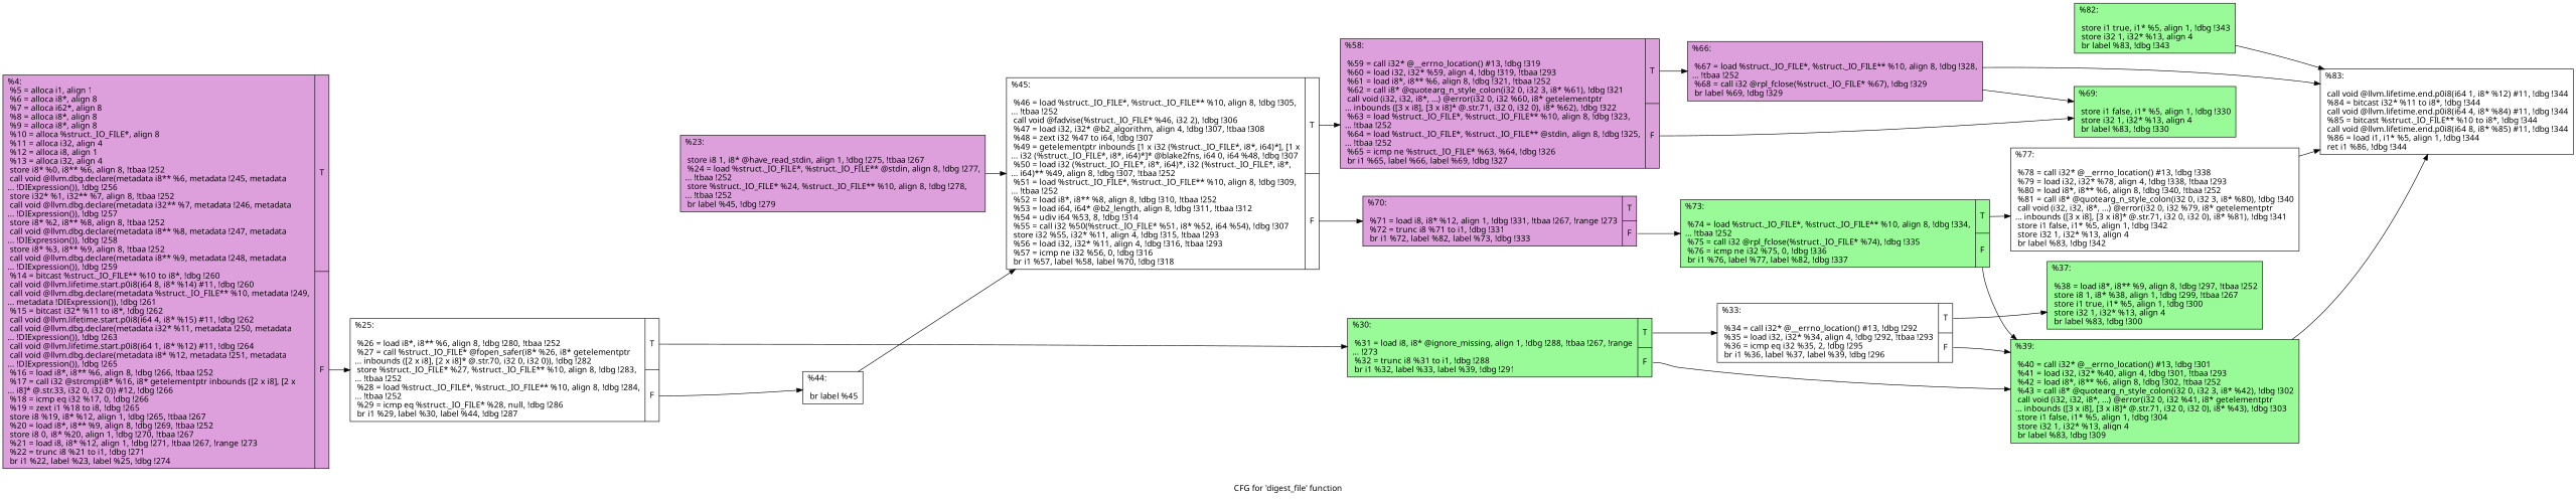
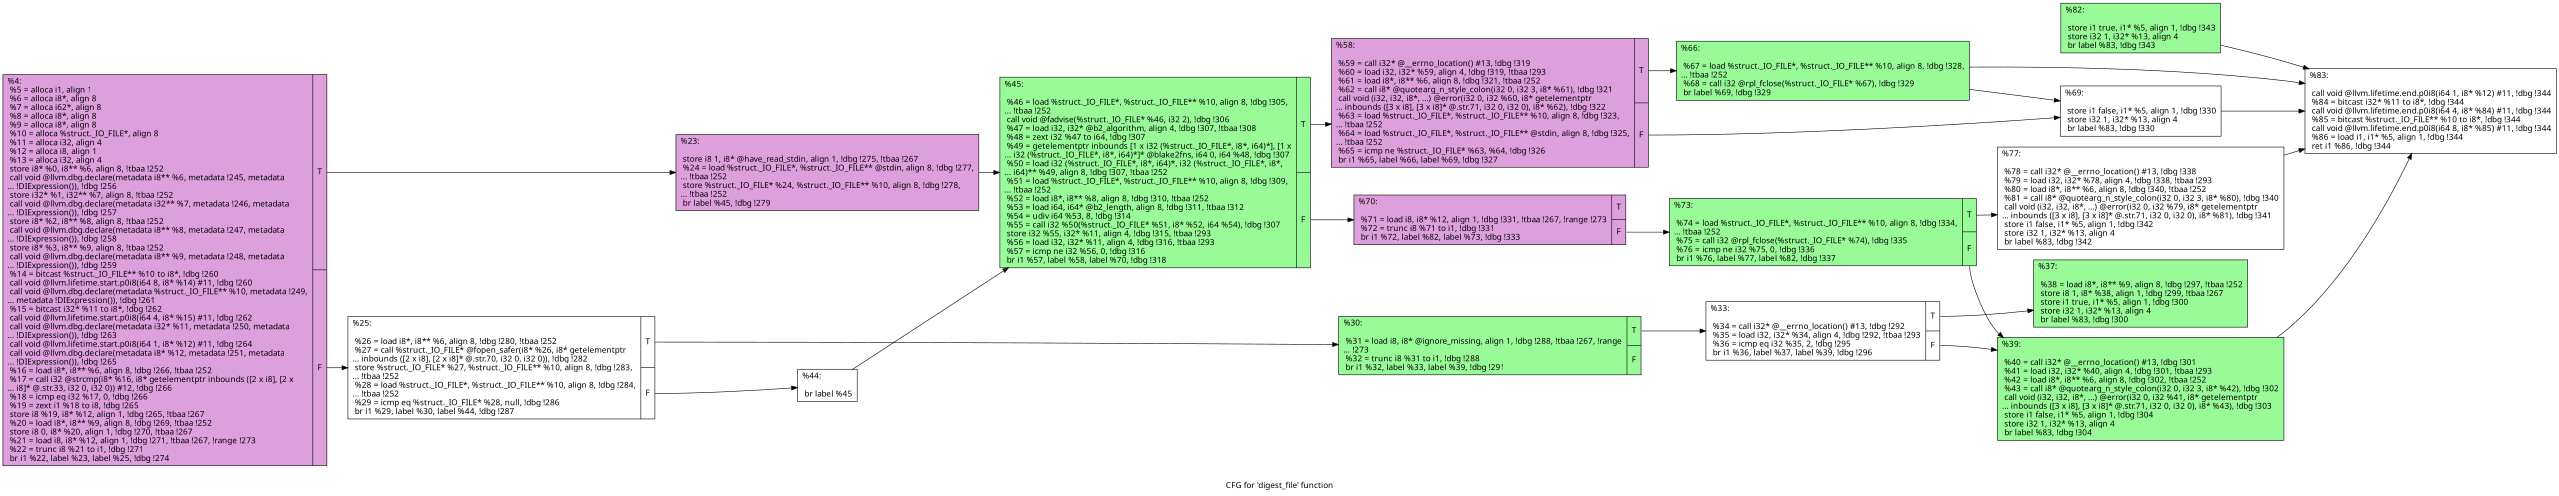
  digraph {
    fontname="Noto Sans"
    label="CFG for 'digest_file' function"
    rankdir=LR
    node [fillcolor=palegreen fontname="Noto Sans" shape=record style=filled]
    edge [fontname="Noto Sans"]
    n1 [fillcolor=plum label="{%4:\l  %5 = alloca i1, align 1\l  %6 = alloca i8*, align 8\l  %7 = alloca i62*, align 8\l  %8 = alloca i8*, align 8\l  %9 = alloca i8*, align 8\l  %10 = alloca %struct._IO_FILE*, align 8\l  %11 = alloca i32, align 4\l  %12 = alloca i8, align 1\l  %13 = alloca i32, align 4\l  store i8* %0, i8** %6, align 8, !tbaa !252\l  call void @llvm.dbg.declare(metadata i8** %6, metadata !245, metadata\l... !DIExpression()), !dbg !256\l  store i32* %1, i32** %7, align 8, !tbaa !252\l  call void @llvm.dbg.declare(metadata i32** %7, metadata !246, metadata\l... !DIExpression()), !dbg !257\l  store i8* %2, i8** %8, align 8, !tbaa !252\l  call void @llvm.dbg.declare(metadata i8** %8, metadata !247, metadata\l... !DIExpression()), !dbg !258\l  store i8* %3, i8** %9, align 8, !tbaa !252\l  call void @llvm.dbg.declare(metadata i8** %9, metadata !248, metadata\l... !DIExpression()), !dbg !259\l  %14 = bitcast %struct._IO_FILE** %10 to i8*, !dbg !260\l  call void @llvm.lifetime.start.p0i8(i64 8, i8* %14) #11, !dbg !260\l  call void @llvm.dbg.declare(metadata %struct._IO_FILE** %10, metadata !249,\l... metadata !DIExpression()), !dbg !261\l  %15 = bitcast i32* %11 to i8*, !dbg !262\l  call void @llvm.lifetime.start.p0i8(i64 4, i8* %15) #11, !dbg !262\l  call void @llvm.dbg.declare(metadata i32* %11, metadata !250, metadata\l... !DIExpression()), !dbg !263\l  call void @llvm.lifetime.start.p0i8(i64 1, i8* %12) #11, !dbg !264\l  call void @llvm.dbg.declare(metadata i8* %12, metadata !251, metadata\l... !DIExpression()), !dbg !265\l  %16 = load i8*, i8** %6, align 8, !dbg !266, !tbaa !252\l  %17 = call i32 @strcmp(i8* %16, i8* getelementptr inbounds ([2 x i8], [2 x\l... i8]* @.str.33, i32 0, i32 0)) #12, !dbg !266\l  %18 = icmp eq i32 %17, 0, !dbg !266\l  %19 = zext i1 %18 to i8, !dbg !265\l  store i8 %19, i8* %12, align 1, !dbg !265, !tbaa !267\l  %20 = load i8*, i8** %9, align 8, !dbg !269, !tbaa !252\l  store i8 0, i8* %20, align 1, !dbg !270, !tbaa !267\l  %21 = load i8, i8* %12, align 1, !dbg !271, !tbaa !267, !range !273\l  %22 = trunc i8 %21 to i1, !dbg !271\l  br i1 %22, label %23, label %25, !dbg !274\l|{<s0>T|<s1>F}}"]
    n2 [fillcolor=plum label="{%23:\l\l  store i8 1, i8* @have_read_stdin, align 1, !dbg !275, !tbaa !267\l  %24 = load %struct._IO_FILE*, %struct._IO_FILE** @stdin, align 8, !dbg !277,\l... !tbaa !252\l  store %struct._IO_FILE* %24, %struct._IO_FILE** %10, align 8, !dbg !278,\l... !tbaa !252\l  br label %45, !dbg !279\l}"]
    n3 [fillcolor=white label="{%25:\l\l  %26 = load i8*, i8** %6, align 8, !dbg !280, !tbaa !252\l  %27 = call %struct._IO_FILE* @fopen_safer(i8* %26, i8* getelementptr\l... inbounds ([2 x i8], [2 x i8]* @.str.70, i32 0, i32 0)), !dbg !282\l  store %struct._IO_FILE* %27, %struct._IO_FILE** %10, align 8, !dbg !283,\l... !tbaa !252\l  %28 = load %struct._IO_FILE*, %struct._IO_FILE** %10, align 8, !dbg !284,\l... !tbaa !252\l  %29 = icmp eq %struct._IO_FILE* %28, null, !dbg !286\l  br i1 %29, label %30, label %44, !dbg !287\l|{<s0>T|<s1>F}}"]
-   n4 [fillcolor=white label="{%45:\l\l  %46 = load %struct._IO_FILE*, %struct._IO_FILE** %10, align 8, !dbg !305,\l... !tbaa !252\l  call void @fadvise(%struct._IO_FILE* %46, i32 2), !dbg !306\l  %47 = load i32, i32* @b2_algorithm, align 4, !dbg !307, !tbaa !308\l  %48 = zext i32 %47 to i64, !dbg !307\l  %49 = getelementptr inbounds [1 x i32 (%struct._IO_FILE*, i8*, i64)*], [1 x\l... i32 (%struct._IO_FILE*, i8*, i64)*]* @blake2fns, i64 0, i64 %48, !dbg !307\l  %50 = load i32 (%struct._IO_FILE*, i8*, i64)*, i32 (%struct._IO_FILE*, i8*,\l... i64)** %49, align 8, !dbg !307, !tbaa !252\l  %51 = load %struct._IO_FILE*, %struct._IO_FILE** %10, align 8, !dbg !309,\l... !tbaa !252\l  %52 = load i8*, i8** %8, align 8, !dbg !310, !tbaa !252\l  %53 = load i64, i64* @b2_length, align 8, !dbg !311, !tbaa !312\l  %54 = udiv i64 %53, 8, !dbg !314\l  %55 = call i32 %50(%struct._IO_FILE* %51, i8* %52, i64 %54), !dbg !307\l  store i32 %55, i32* %11, align 4, !dbg !315, !tbaa !293\l  %56 = load i32, i32* %11, align 4, !dbg !316, !tbaa !293\l  %57 = icmp ne i32 %56, 0, !dbg !316\l  br i1 %57, label %58, label %70, !dbg !318\l|{<s0>T|<s1>F}}"]
+   n4 [label="{%45:\l\l  %46 = load %struct._IO_FILE*, %struct._IO_FILE** %10, align 8, !dbg !305,\l... !tbaa !252\l  call void @fadvise(%struct._IO_FILE* %46, i32 2), !dbg !306\l  %47 = load i32, i32* @b2_algorithm, align 4, !dbg !307, !tbaa !308\l  %48 = zext i32 %47 to i64, !dbg !307\l  %49 = getelementptr inbounds [1 x i32 (%struct._IO_FILE*, i8*, i64)*], [1 x\l... i32 (%struct._IO_FILE*, i8*, i64)*]* @blake2fns, i64 0, i64 %48, !dbg !307\l  %50 = load i32 (%struct._IO_FILE*, i8*, i64)*, i32 (%struct._IO_FILE*, i8*,\l... i64)** %49, align 8, !dbg !307, !tbaa !252\l  %51 = load %struct._IO_FILE*, %struct._IO_FILE** %10, align 8, !dbg !309,\l... !tbaa !252\l  %52 = load i8*, i8** %8, align 8, !dbg !310, !tbaa !252\l  %53 = load i64, i64* @b2_length, align 8, !dbg !311, !tbaa !312\l  %54 = udiv i64 %53, 8, !dbg !314\l  %55 = call i32 %50(%struct._IO_FILE* %51, i8* %52, i64 %54), !dbg !307\l  store i32 %55, i32* %11, align 4, !dbg !315, !tbaa !293\l  %56 = load i32, i32* %11, align 4, !dbg !316, !tbaa !293\l  %57 = icmp ne i32 %56, 0, !dbg !316\l  br i1 %57, label %58, label %70, !dbg !318\l|{<s0>T|<s1>F}}"]
    n5 [label="{%30:\l\l  %31 = load i8, i8* @ignore_missing, align 1, !dbg !288, !tbaa !267, !range\l... !273\l  %32 = trunc i8 %31 to i1, !dbg !288\l  br i1 %32, label %33, label %39, !dbg !291\l|{<s0>T|<s1>F}}"]
    n6 [fillcolor=white label="{%44:\l\l  br label %45\l}"]
    n7 [fillcolor=plum label="{%58:\l\l  %59 = call i32* @__errno_location() #13, !dbg !319\l  %60 = load i32, i32* %59, align 4, !dbg !319, !tbaa !293\l  %61 = load i8*, i8** %6, align 8, !dbg !321, !tbaa !252\l  %62 = call i8* @quotearg_n_style_colon(i32 0, i32 3, i8* %61), !dbg !321\l  call void (i32, i32, i8*, ...) @error(i32 0, i32 %60, i8* getelementptr\l... inbounds ([3 x i8], [3 x i8]* @.str.71, i32 0, i32 0), i8* %62), !dbg !322\l  %63 = load %struct._IO_FILE*, %struct._IO_FILE** %10, align 8, !dbg !323,\l... !tbaa !252\l  %64 = load %struct._IO_FILE*, %struct._IO_FILE** @stdin, align 8, !dbg !325,\l... !tbaa !252\l  %65 = icmp ne %struct._IO_FILE* %63, %64, !dbg !326\l  br i1 %65, label %66, label %69, !dbg !327\l|{<s0>T|<s1>F}}"]
    n8 [fillcolor=plum label="{%70:\l\l  %71 = load i8, i8* %12, align 1, !dbg !331, !tbaa !267, !range !273\l  %72 = trunc i8 %71 to i1, !dbg !331\l  br i1 %72, label %82, label %73, !dbg !333\l|{<s0>T|<s1>F}}"]
    n9 [fillcolor=white label="{%33:\l\l  %34 = call i32* @__errno_location() #13, !dbg !292\l  %35 = load i32, i32* %34, align 4, !dbg !292, !tbaa !293\l  %36 = icmp eq i32 %35, 2, !dbg !295\l  br i1 %36, label %37, label %39, !dbg !296\l|{<s0>T|<s1>F}}"]
-   n10 [label="{%39:\l\l  %40 = call i32* @__errno_location() #13, !dbg !301\l  %41 = load i32, i32* %40, align 4, !dbg !301, !tbaa !293\l  %42 = load i8*, i8** %6, align 8, !dbg !302, !tbaa !252\l  %43 = call i8* @quotearg_n_style_colon(i32 0, i32 3, i8* %42), !dbg !302\l  call void (i32, i32, i8*, ...) @error(i32 0, i32 %41, i8* getelementptr\l... inbounds ([3 x i8], [3 x i8]* @.str.71, i32 0, i32 0), i8* %43), !dbg !303\l  store i1 false, i1* %5, align 1, !dbg !304\l  store i32 1, i32* %13, align 4\l  br label %83, !dbg !309\l}"]
-   n11 [fillcolor=plum label="{%66:\l\l  %67 = load %struct._IO_FILE*, %struct._IO_FILE** %10, align 8, !dbg !328,\l... !tbaa !252\l  %68 = call i32 @rpl_fclose(%struct._IO_FILE* %67), !dbg !329\l  br label %69, !dbg !329\l}"]
-   n12 [label="{%69:\l\l  store i1 false, i1* %5, align 1, !dbg !330\l  store i32 1, i32* %13, align 4\l  br label %83, !dbg !330\l}"]
+   n10 [label="{%39:\l\l  %40 = call i32* @__errno_location() #13, !dbg !301\l  %41 = load i32, i32* %40, align 4, !dbg !301, !tbaa !293\l  %42 = load i8*, i8** %6, align 8, !dbg !302, !tbaa !252\l  %43 = call i8* @quotearg_n_style_colon(i32 0, i32 3, i8* %42), !dbg !302\l  call void (i32, i32, i8*, ...) @error(i32 0, i32 %41, i8* getelementptr\l... inbounds ([3 x i8], [3 x i8]* @.str.71, i32 0, i32 0), i8* %43), !dbg !303\l  store i1 false, i1* %5, align 1, !dbg !304\l  store i32 1, i32* %13, align 4\l  br label %83, !dbg !304\l}"]
+   n11 [label="{%66:\l\l  %67 = load %struct._IO_FILE*, %struct._IO_FILE** %10, align 8, !dbg !328,\l... !tbaa !252\l  %68 = call i32 @rpl_fclose(%struct._IO_FILE* %67), !dbg !329\l  br label %69, !dbg !329\l}"]
+   n12 [fillcolor=white label="{%69:\l\l  store i1 false, i1* %5, align 1, !dbg !330\l  store i32 1, i32* %13, align 4\l  br label %83, !dbg !330\l}"]
    n13 [label="{%73:\l\l  %74 = load %struct._IO_FILE*, %struct._IO_FILE** %10, align 8, !dbg !334,\l... !tbaa !252\l  %75 = call i32 @rpl_fclose(%struct._IO_FILE* %74), !dbg !335\l  %76 = icmp ne i32 %75, 0, !dbg !336\l  br i1 %76, label %77, label %82, !dbg !337\l|{<s0>T|<s1>F}}"]
    n14 [label="{%37:\l\l  %38 = load i8*, i8** %9, align 8, !dbg !297, !tbaa !252\l  store i8 1, i8* %38, align 1, !dbg !299, !tbaa !267\l  store i1 true, i1* %5, align 1, !dbg !300\l  store i32 1, i32* %13, align 4\l  br label %83, !dbg !300\l}"]
    n15 [fillcolor=white label="{%83:\l\l  call void @llvm.lifetime.end.p0i8(i64 1, i8* %12) #11, !dbg !344\l  %84 = bitcast i32* %11 to i8*, !dbg !344\l  call void @llvm.lifetime.end.p0i8(i64 4, i8* %84) #11, !dbg !344\l  %85 = bitcast %struct._IO_FILE** %10 to i8*, !dbg !344\l  call void @llvm.lifetime.end.p0i8(i64 8, i8* %85) #11, !dbg !344\l  %86 = load i1, i1* %5, align 1, !dbg !344\l  ret i1 %86, !dbg !344\l}"]
    n16 [label="{%82:\l\l  store i1 true, i1* %5, align 1, !dbg !343\l  store i32 1, i32* %13, align 4\l  br label %83, !dbg !343\l}"]
    n17 [fillcolor=white label="{%77:\l\l  %78 = call i32* @__errno_location() #13, !dbg !338\l  %79 = load i32, i32* %78, align 4, !dbg !338, !tbaa !293\l  %80 = load i8*, i8** %6, align 8, !dbg !340, !tbaa !252\l  %81 = call i8* @quotearg_n_style_colon(i32 0, i32 3, i8* %80), !dbg !340\l  call void (i32, i32, i8*, ...) @error(i32 0, i32 %79, i8* getelementptr\l... inbounds ([3 x i8], [3 x i8]* @.str.71, i32 0, i32 0), i8* %81), !dbg !341\l  store i1 false, i1* %5, align 1, !dbg !342\l  store i32 1, i32* %13, align 4\l  br label %83, !dbg !342\l}"]
+   n1 -> n2 [tailport=s0]
    n1 -> n3 [tailport=s1]
    n2 -> n4
    n3 -> n5 [tailport=s0]
    n3 -> n6 [tailport=s1]
    n4 -> n7 [tailport=s0]
    n4 -> n8 [tailport=s1]
    n5 -> n9 [tailport=s0]
-   n5 -> n10 [tailport=s1]
    n6 -> n4
    n7 -> n11 [tailport=s0]
    n7 -> n12 [tailport=s1]
    n8 -> n13 [tailport=s1]
    n9 -> n10 [tailport=s1]
    n9 -> n14 [tailport=s0]
    n10 -> n15
    n11 -> n12
    n11 -> n15
+   n12 -> n15
    n13 -> n10 [tailport=s1]
    n13 -> n17 [tailport=s0]
    n16 -> n15
    n17 -> n15
  }
